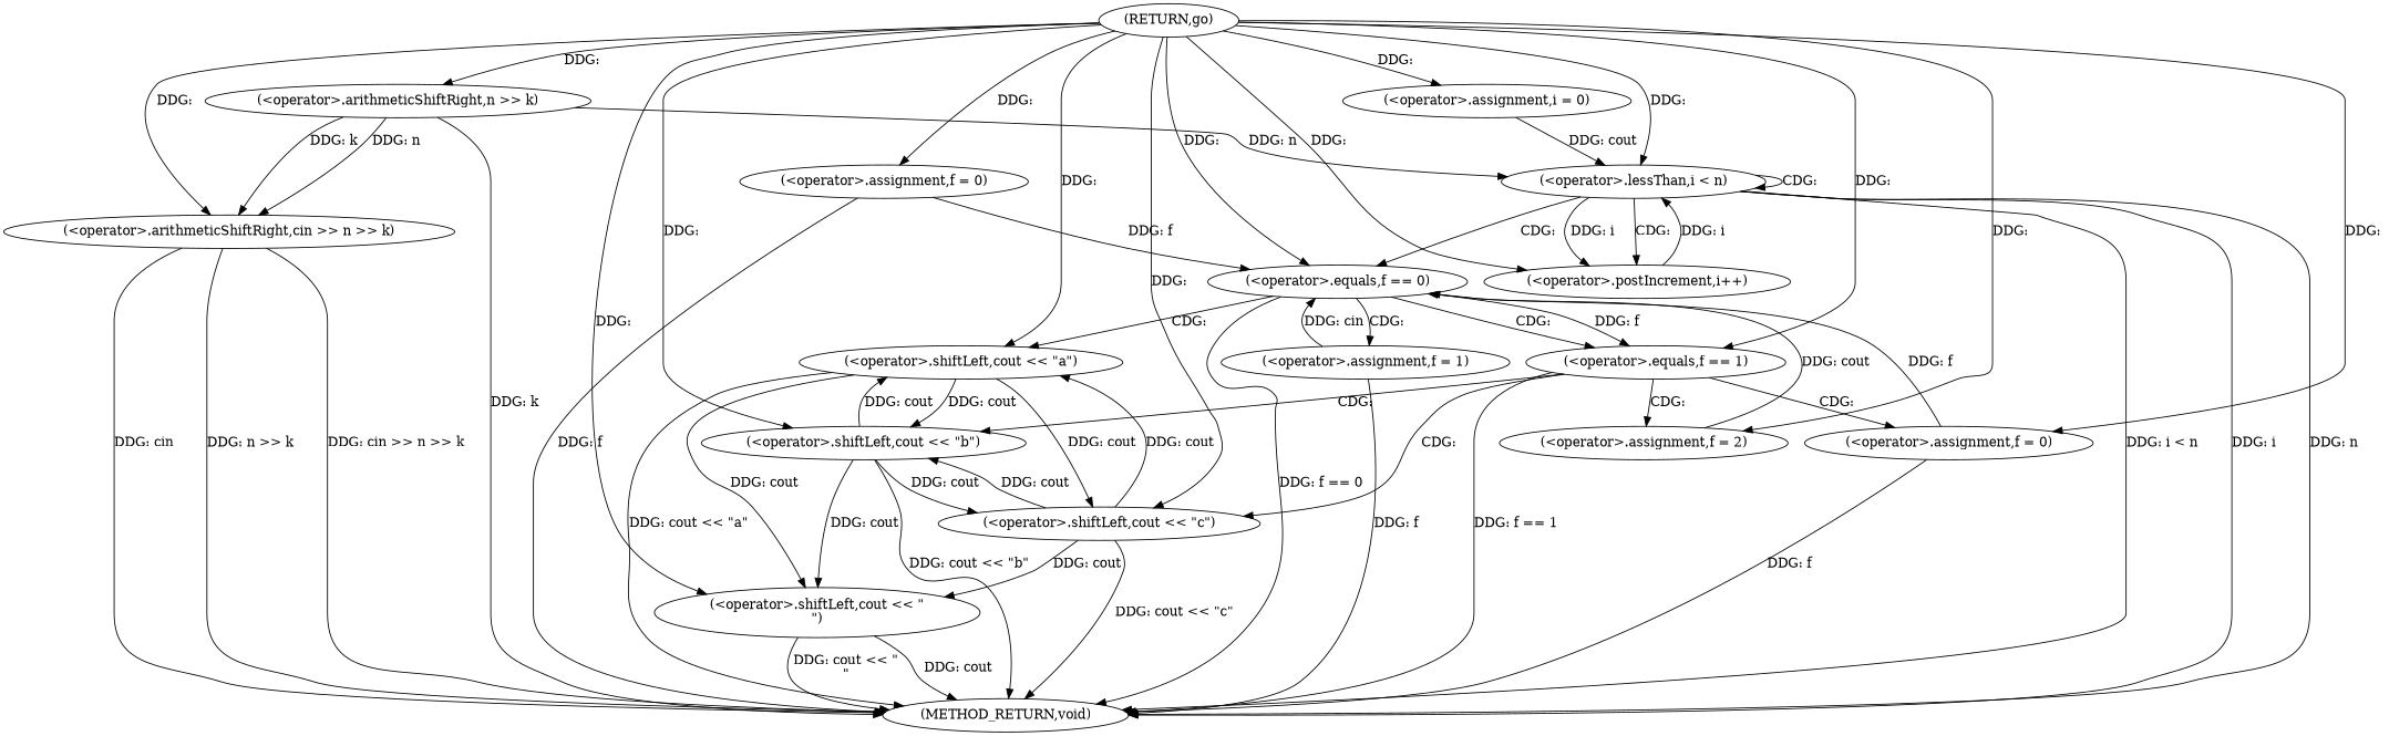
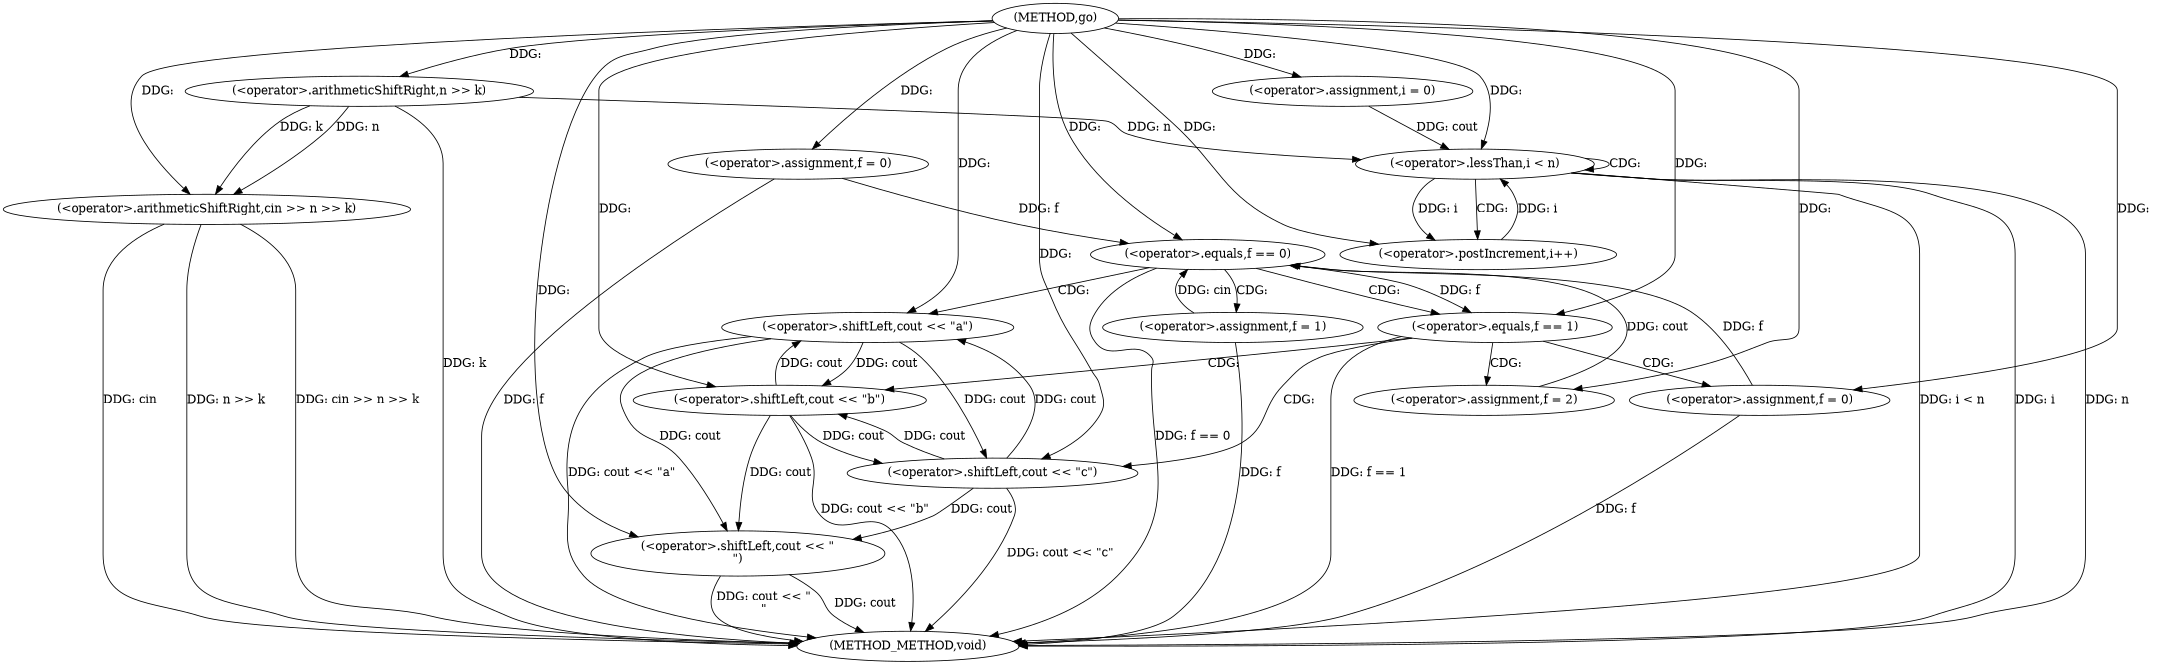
  digraph {
-   n1 [label="(RETURN,go)"]
+   n1 [label="(METHOD,go)"]
    n2 [label="(<operator>.arithmeticShiftRight,cin >> n >> k)"]
    n3 [label="(<operator>.assignment,f = 0)"]
    n4 [label="(<operator>.shiftLeft,cout << \"\n\")"]
    n5 [label="(<operator>.assignment,i = 0)"]
    n6 [label="(<operator>.lessThan,i < n)"]
    n7 [label="(<operator>.postIncrement,i++)"]
    n8 [label="(<operator>.arithmeticShiftRight,n >> k)"]
    n9 [label="(<operator>.equals,f == 0)"]
    n10 [label="(<operator>.shiftLeft,cout << \"a\")"]
    n11 [label="(<operator>.equals,f == 1)"]
    n12 [label="(<operator>.shiftLeft,cout << \"b\")"]
    n13 [label="(<operator>.assignment,f = 2)"]
    n14 [label="(<operator>.shiftLeft,cout << \"c\")"]
    n15 [label="(<operator>.assignment,f = 0)"]
-   n16 [label="(METHOD_RETURN,void)"]
+   n16 [label="(METHOD_METHOD,void)"]
    n17 [label="(<operator>.assignment,f = 1)"]
    n1 -> n2 [label="DDG: "]
    n1 -> n3 [label="DDG: "]
    n1 -> n4 [label="DDG: "]
    n1 -> n5 [label="DDG: "]
    n1 -> n6 [label="DDG: "]
    n1 -> n7 [label="DDG: "]
    n1 -> n8 [label="DDG: "]
    n1 -> n9 [label="DDG: "]
    n1 -> n10 [label="DDG: "]
    n1 -> n11 [label="DDG: "]
    n1 -> n12 [label="DDG: "]
    n1 -> n13 [label="DDG: "]
    n1 -> n14 [label="DDG: "]
    n1 -> n15 [label="DDG: "]
    n2 -> n16 [label="DDG: n >> k"]
    n2 -> n16 [label="DDG: cin >> n >> k"]
    n2 -> n16 [label="DDG: cin"]
    n3 -> n9 [label="DDG: f"]
    n3 -> n16 [label="DDG: f"]
    n4 -> n16 [label="DDG: cout"]
    n4 -> n16 [label="DDG: cout << \"\n\""]
    n5 -> n6 [label="DDG: cout"]
    n6 -> n6 [label="CDG: "]
    n6 -> n7 [label="DDG: i"]
    n6 -> n7 [label="CDG: "]
-   n6 -> n9 [label="CDG: "]
    n6 -> n16 [label="DDG: i"]
    n6 -> n16 [label="DDG: n"]
    n6 -> n16 [label="DDG: i < n"]
    n7 -> n6 [label="DDG: i"]
    n8 -> n2 [label="DDG: k"]
    n8 -> n2 [label="DDG: n"]
    n8 -> n6 [label="DDG: n"]
    n8 -> n16 [label="DDG: k"]
    n9 -> n10 [label="CDG: "]
    n9 -> n11 [label="DDG: f"]
    n9 -> n11 [label="CDG: "]
    n9 -> n16 [label="DDG: f == 0"]
    n9 -> n17 [label="CDG: "]
    n10 -> n4 [label="DDG: cout"]
    n10 -> n12 [label="DDG: cout"]
    n10 -> n14 [label="DDG: cout"]
    n10 -> n16 [label="DDG: cout << \"a\""]
    n11 -> n12 [label="CDG: "]
    n11 -> n13 [label="CDG: "]
    n11 -> n14 [label="CDG: "]
    n11 -> n15 [label="CDG: "]
    n11 -> n16 [label="DDG: f == 1"]
    n12 -> n4 [label="DDG: cout"]
    n12 -> n10 [label="DDG: cout"]
    n12 -> n14 [label="DDG: cout"]
    n12 -> n16 [label="DDG: cout << \"b\""]
    n13 -> n9 [label="DDG: cout"]
    n14 -> n4 [label="DDG: cout"]
    n14 -> n10 [label="DDG: cout"]
    n14 -> n12 [label="DDG: cout"]
    n14 -> n16 [label="DDG: cout << \"c\""]
    n15 -> n9 [label="DDG: f"]
    n15 -> n16 [label="DDG: f"]
    n17 -> n9 [label="DDG: cin"]
    n17 -> n16 [label="DDG: f"]
  }
